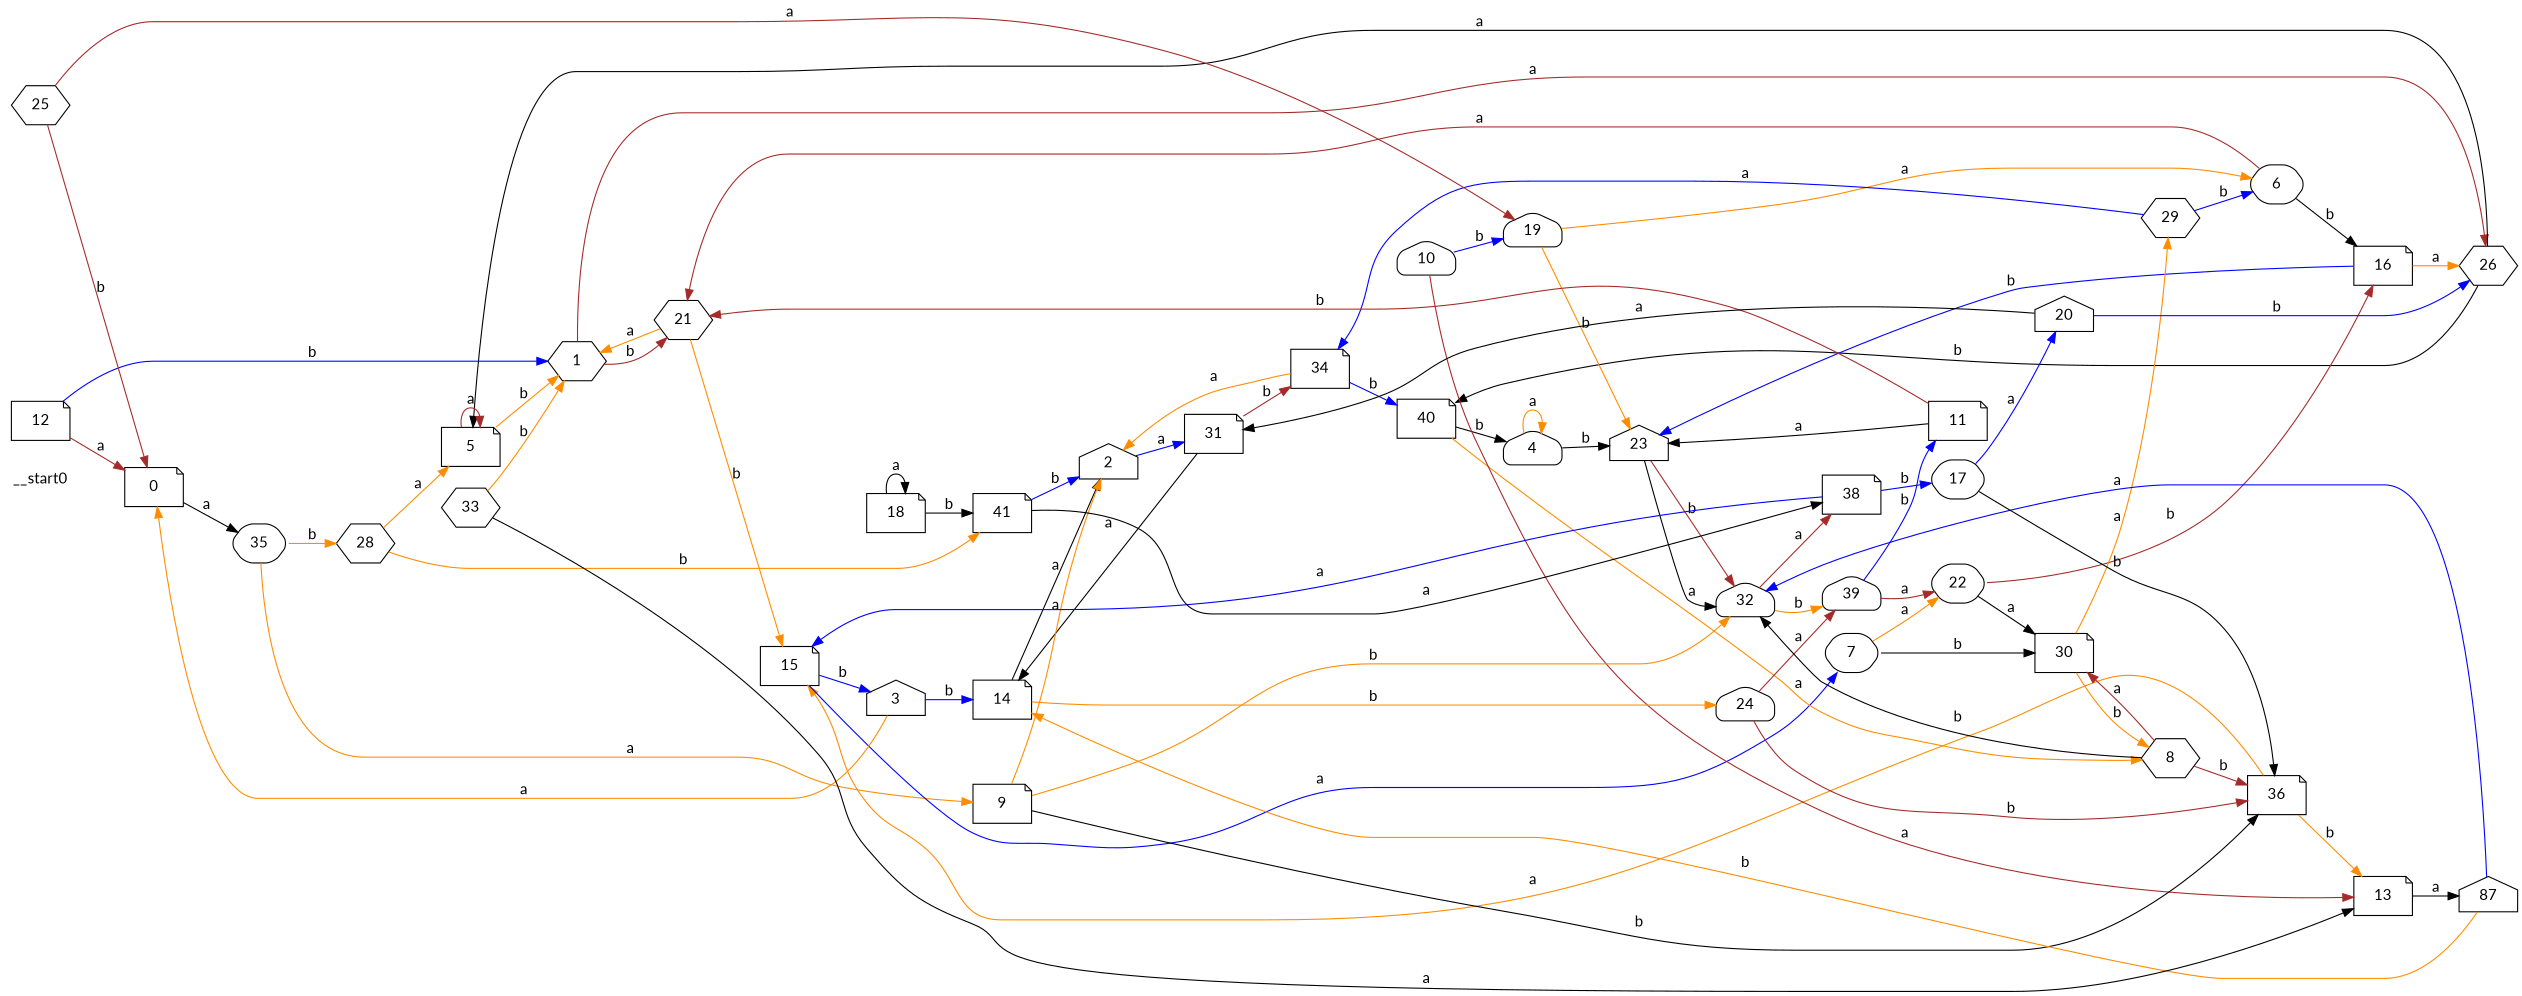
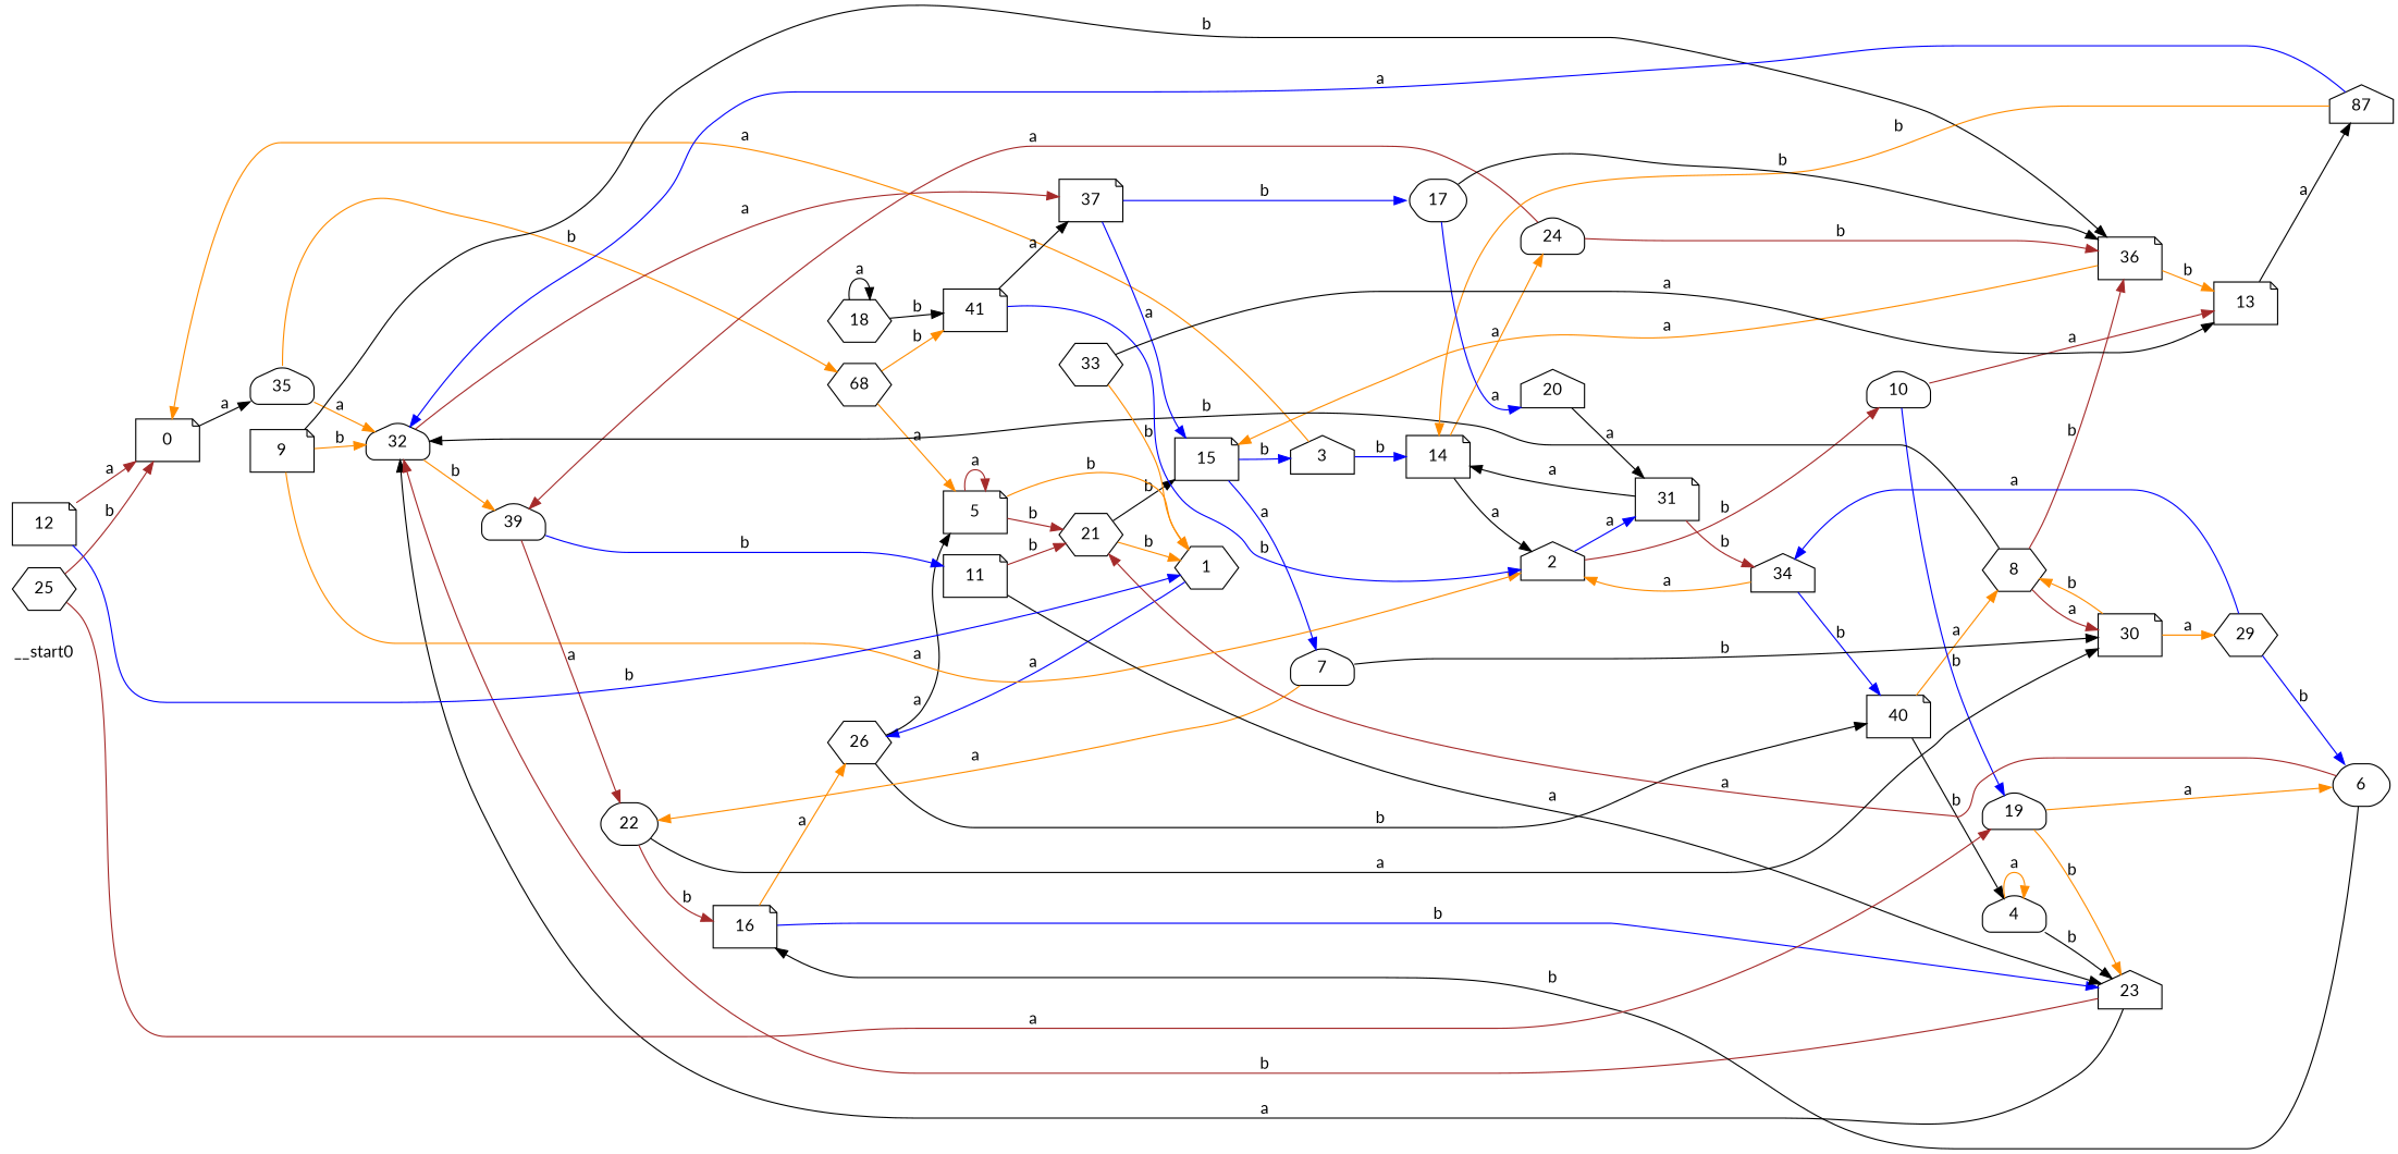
  digraph {
    fontname=Lato
    rankdir=LR
    node [fontname=Lato shape=note color=black fillcolor=white style=filled]
    edge [color=darkorange fontname=Lato]
    __start0 [shape=none color="" fillcolor="" style=""]
    n2 [label=0 style="rounded,filled"]
-   n3 [label=35 shape=hexagon style="rounded,filled"]
+   n3 [label=35 shape=house style="rounded,filled"]
    n4 [label=32 shape=house style="rounded,filled"]
-   n5 [label=28 shape=hexagon]
+   n5 [label=68 shape=hexagon]
    n6 [label=36]
    n7 [label=13]
    n8 [label=15]
    n9 [label=1 shape=hexagon]
    n10 [label=21 shape=hexagon]
    n11 [label=26 shape=hexagon]
    n12 [label=5]
    n13 [label=40 style="rounded,filled"]
    n14 [label=2 shape=house]
    n15 [label=10 shape=house style="rounded,filled"]
    n16 [label=31 style="rounded,filled"]
    n17 [label=19 shape=house style="rounded,filled"]
    n18 [label=14 style="rounded,filled"]
-   n19 [label=34]
+   n19 [label=34 shape=house]
    n20 [label=3 shape=house]
    n21 [label=24 shape=house style="rounded,filled"]
    n22 [label=4 shape=house style="rounded,filled"]
    n23 [label=23 shape=house]
    n24 [label=6 shape=hexagon style="rounded,filled"]
    n25 [label=16 style="rounded,filled"]
-   n26 [label=7 shape=hexagon style="rounded,filled"]
+   n26 [label=7 shape=house style="rounded,filled"]
    n27 [label=22 shape=hexagon style="rounded,filled"]
    n28 [label=30]
    n29 [label=8 shape=hexagon]
    n30 [label=29 shape=hexagon]
    n31 [label=9 style="rounded,filled"]
    n32 [label=39 shape=house style="rounded,filled"]
-   n33 [label=38 style="rounded,filled"]
+   n33 [label=37 style="rounded,filled"]
    n34 [label=87 shape=house]
    n35 [label=11]
    n36 [label=12]
    n37 [label=17 shape=hexagon style="rounded,filled"]
    n38 [label=20 shape=house]
-   n39 [label=18]
+   n39 [label=18 shape=hexagon]
    n40 [label=41]
    n41 [label=25 shape=hexagon]
    n42 [label=33 shape=hexagon]
    n2 -> n3 [color=black label=a]
-   n3 -> n31 [label=a]
+   n3 -> n4 [label=a]
    n3 -> n5 [label=b]
    n4 -> n32 [label=b]
    n4 -> n33 [color=brown label=a]
    n5 -> n12 [label=a]
    n5 -> n40 [label=b]
    n6 -> n7 [label=b]
    n6 -> n8 [label=a]
    n7 -> n34 [color=black label=a]
    n8 -> n20 [color=blue label=b]
    n8 -> n26 [color=blue label=a]
-   n9 -> n10 [color=brown label=b]
-   n9 -> n11 [color=brown label=a]
-   n10 -> n8 [label=b]
-   n10 -> n9 [label=a]
+   n12 -> n10 [color=brown label=b]
+   n9 -> n11 [color=blue label=a]
+   n10 -> n8 [color=black label=b]
+   n10 -> n9 [label=b]
    n11 -> n12 [color=black label=a]
    n11 -> n13 [color=black label=b]
    n12 -> n9 [label=b]
    n12 -> n12 [color=brown label=a]
    n13 -> n22 [color=black label=b]
    n13 -> n29 [label=a]
+   n14 -> n15 [color=brown label=b]
    n14 -> n16 [color=blue label=a]
    n15 -> n7 [color=brown label=a]
    n15 -> n17 [color=blue label=b]
    n16 -> n18 [color=black label=a]
    n16 -> n19 [color=brown label=b]
    n17 -> n23 [label=b]
    n17 -> n24 [label=a]
    n18 -> n14 [color=black label=a]
-   n18 -> n21 [label=b]
+   n18 -> n21 [label=a]
    n19 -> n13 [color=blue label=b]
    n19 -> n14 [label=a]
    n20 -> n2 [label=a]
    n20 -> n18 [color=blue label=b]
    n21 -> n6 [color=brown label=b]
    n21 -> n32 [color=brown label=a]
    n22 -> n22 [label=a]
    n22 -> n23 [color=black label=b]
    n23 -> n4 [color=black label=a]
    n23 -> n4 [color=brown label=b]
    n24 -> n10 [color=brown label=a]
    n24 -> n25 [color=black label=b]
    n25 -> n11 [label=a]
    n25 -> n23 [color=blue label=b]
    n26 -> n27 [label=a]
    n26 -> n28 [color=black label=b]
    n27 -> n25 [color=brown label=b]
    n27 -> n28 [color=black label=a]
    n28 -> n29 [label=b]
    n28 -> n30 [label=a]
    n29 -> n4 [color=black label=b]
    n29 -> n6 [color=brown label=b]
    n29 -> n28 [color=brown label=a]
    n30 -> n19 [color=blue label=a]
    n30 -> n24 [color=blue label=b]
    n31 -> n4 [label=b]
    n31 -> n6 [color=black label=b]
    n31 -> n14 [label=a]
    n32 -> n27 [color=brown label=a]
    n32 -> n35 [color=blue label=b]
    n33 -> n8 [color=blue label=a]
    n33 -> n37 [color=blue label=b]
    n34 -> n4 [color=blue label=a]
    n34 -> n18 [label=b]
    n35 -> n10 [color=brown label=b]
    n35 -> n23 [color=black label=a]
    n36 -> n2 [color=brown label=a]
    n36 -> n9 [color=blue label=b]
    n37 -> n6 [color=black label=b]
    n37 -> n38 [color=blue label=a]
-   n38 -> n11 [color=blue label=b]
    n38 -> n16 [color=black label=a]
    n39 -> n39 [color=black label=a]
    n39 -> n40 [color=black label=b]
    n40 -> n14 [color=blue label=b]
    n40 -> n33 [color=black label=a]
    n41 -> n2 [color=brown label=b]
    n41 -> n17 [color=brown label=a]
    n42 -> n7 [color=black label=a]
    n42 -> n9 [label=b]
  }
